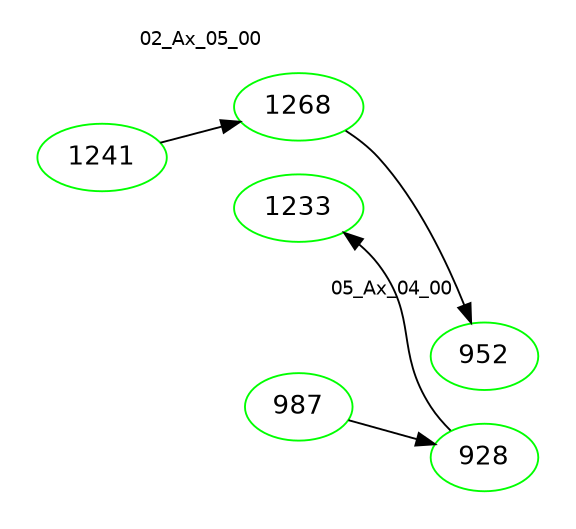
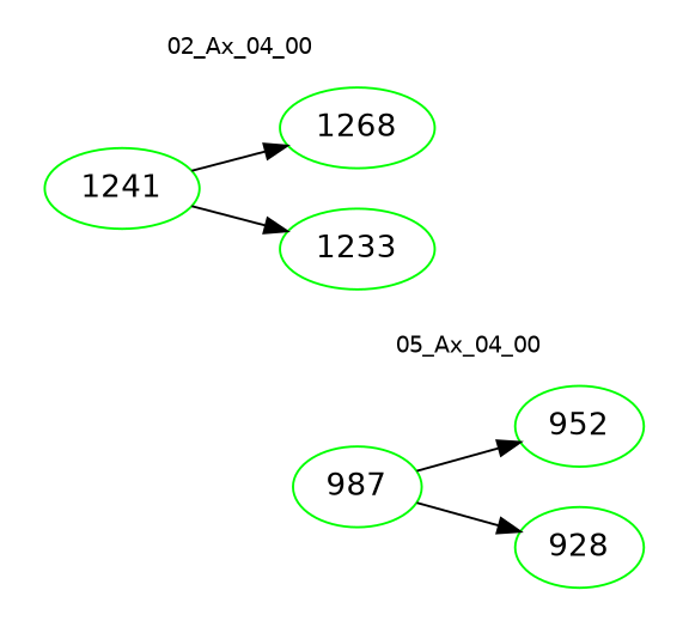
  digraph {
    fontname="DejaVu Sans"
    rankdir=LR
    node [color=green fontname="DejaVu Sans"]
    edge [color=black fontname="DejaVu Sans"]
    n1 [label=1241]
    n2 [label=1233]
    n3 [label=1268]
    n4 [label=987]
    n5 [label=928]
    n6 [label=952]
    subgraph cluster_1 {
      color=white
      fontsize=10
-     label="02_Ax_05_00"
+     label="02_Ax_04_00"
      n1
      n2
      n3
    }
    subgraph cluster_2 {
      color=white
      fontsize=10
      label="05_Ax_04_00"
      n4
      n5
      n6
    }
-   n5 -> n2
+   n1 -> n2
    n1 -> n3
    n4 -> n5
-   n3 -> n6
+   n4 -> n6
  }
